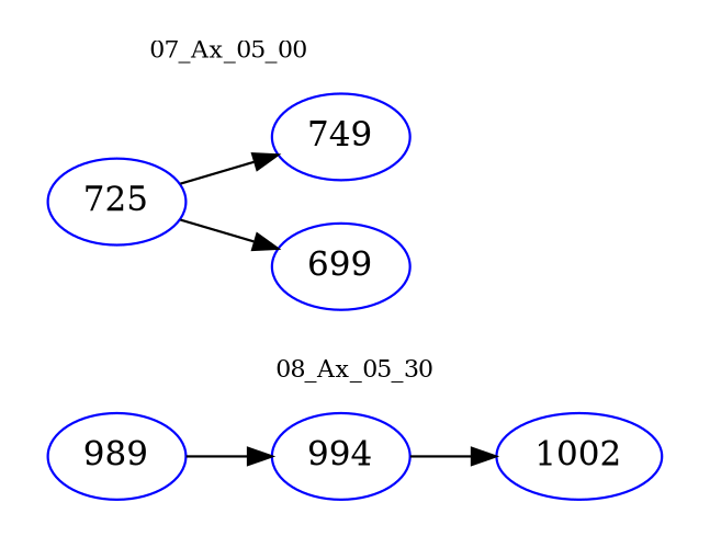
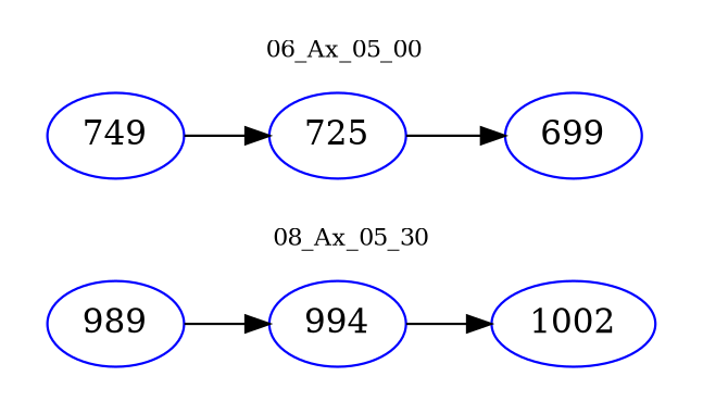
  digraph {
    rankdir=LR
    node [color=blue]
    edge [color=black]
    n1 [label=994]
    n2 [label=989]
    n3 [label=1002]
    n4 [label=725]
    n5 [label=699]
    n6 [label=749]
    subgraph cluster_1 {
      color=white
      fontsize=10
      label="08_Ax_05_30"
      n1
      n2
      n3
    }
    subgraph cluster_2 {
      color=white
      fontsize=10
-     label="07_Ax_05_00"
+     label="06_Ax_05_00"
      n4
      n5
      n6
    }
    n1 -> n3
    n2 -> n1
    n4 -> n5
-   n4 -> n6
+   n6 -> n4
  }
